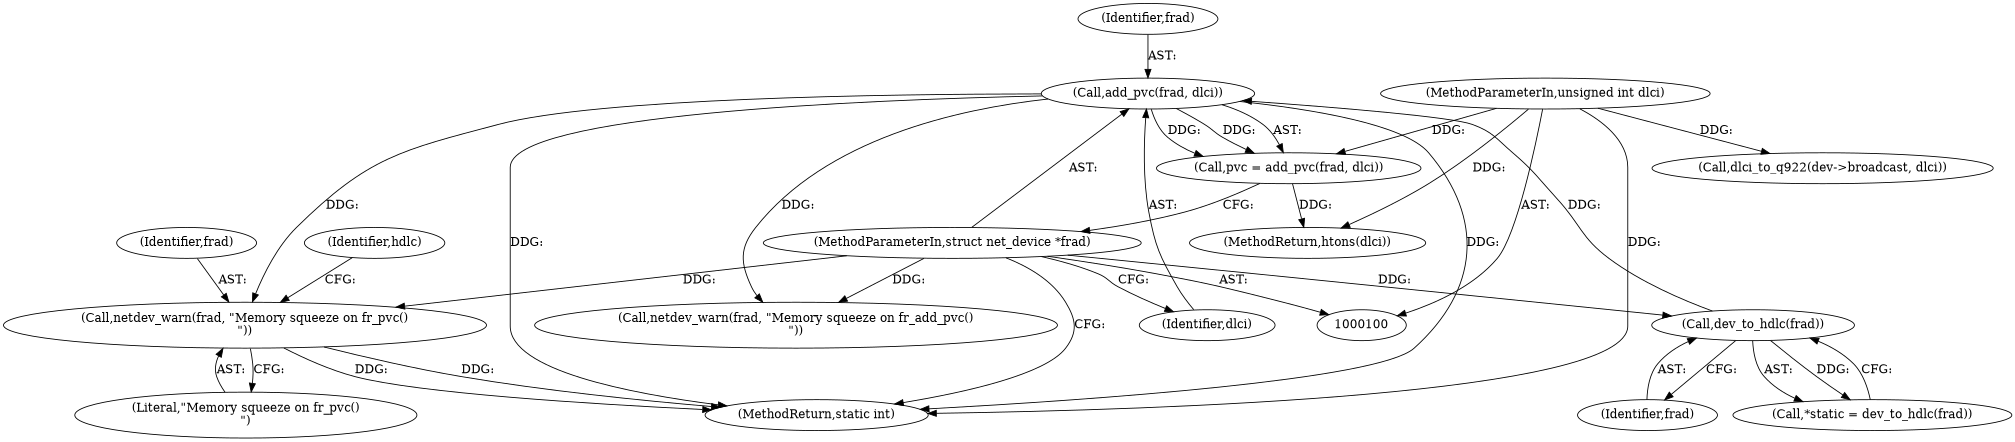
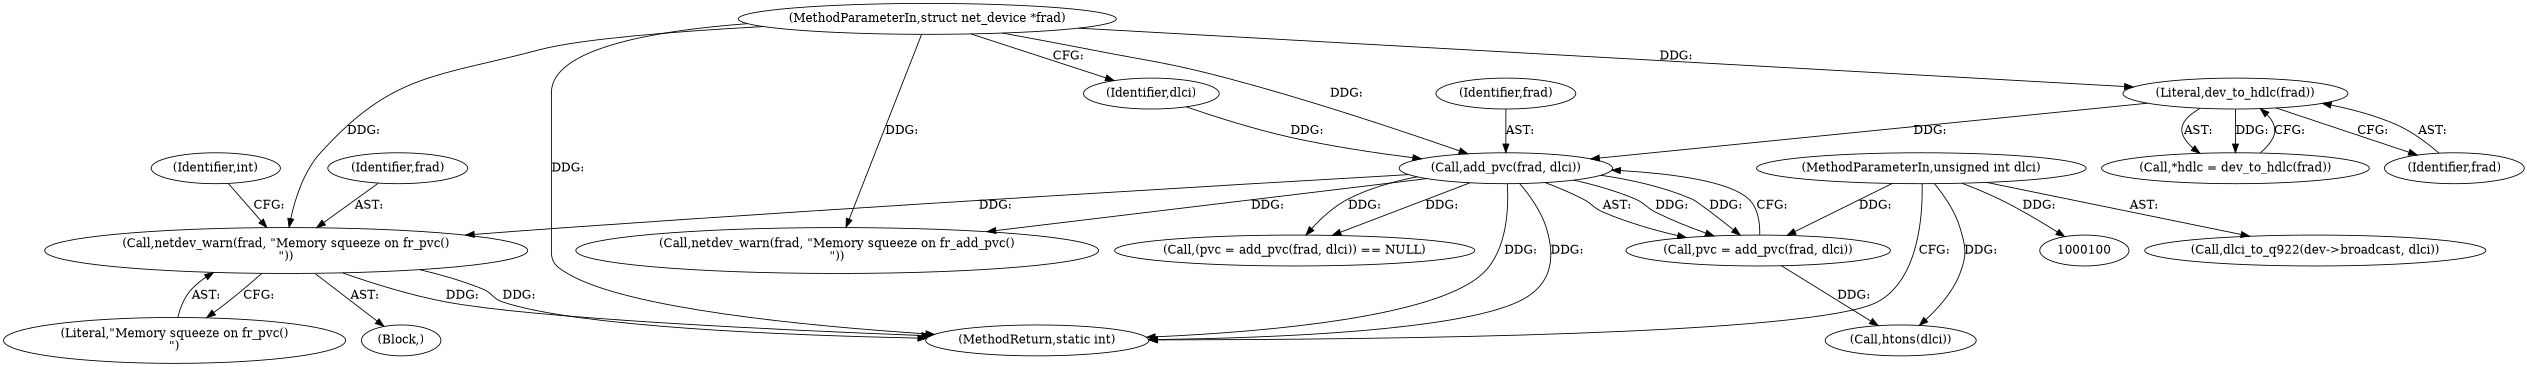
  digraph {
    n1 [label="(Call,netdev_warn(frad, \"Memory squeeze on fr_pvc()\n\"))"]
+   n2 [label="(Block,)"]
    n3 [label="(MethodReturn,static int)"]
    n4 [label="(Literal,\"Memory squeeze on fr_pvc()\n\")"]
    n5 [label="(Call,add_pvc(frad, dlci))"]
+   n6 [label="(Call,(pvc = add_pvc(frad, dlci)) == NULL)"]
    n7 [label="(Call,netdev_warn(frad, \"Memory squeeze on fr_add_pvc()\n\"))"]
    n8 [label="(Call,pvc = add_pvc(frad, dlci))"]
-   n9 [label="(MethodReturn,htons(dlci))"]
+   n9 [label="(Call,htons(dlci))"]
    n10 [label="(Identifier,dlci)"]
-   n11 [label="(Call,dev_to_hdlc(frad))"]
-   n12 [label="(Call,*static = dev_to_hdlc(frad))"]
+   n11 [label="(Literal,dev_to_hdlc(frad))"]
+   n12 [label="(Call,*hdlc = dev_to_hdlc(frad))"]
    n13 [label="(Identifier,frad)"]
    n14 [label="(MethodParameterIn,struct net_device *frad)"]
    1000100
    n16 [label="(MethodParameterIn,unsigned int dlci)"]
    n17 [label="(Call,dlci_to_q922(dev->broadcast, dlci))"]
    n18 [label="(Identifier,frad)"]
-   n19 [label="(Identifier,hdlc)"]
+   n19 [label="(Identifier,int)"]
    n20 [label="(Identifier,frad)"]
+   n1 -> n2 [label="AST: "]
    n1 -> n3 [label="DDG: "]
    n1 -> n3 [label="DDG: "]
    n1 -> n4 [label="CFG: "]
    n4 -> n1 [label="AST: "]
    n5 -> n1 [label="DDG: "]
    n5 -> n3 [label="DDG: "]
    n5 -> n3 [label="DDG: "]
+   n5 -> n6 [label="DDG: "]
+   n5 -> n6 [label="DDG: "]
    n5 -> n7 [label="DDG: "]
    n5 -> n8 [label="AST: "]
    n5 -> n8 [label="DDG: "]
    n5 -> n8 [label="DDG: "]
-   n8 -> n14 [label="CFG: "]
+   n8 -> n5 [label="CFG: "]
    n8 -> n9 [label="DDG: "]
-   n10 -> n5 [label="AST: "]
+   n10 -> n5 [label="DDG: "]
    n11 -> n5 [label="DDG: "]
    n11 -> n12 [label="AST: "]
    n11 -> n12 [label="DDG: "]
    n11 -> n13 [label="CFG: "]
    n12 -> n11 [label="CFG: "]
    n13 -> n11 [label="AST: "]
    n14 -> n1 [label="DDG: "]
-   n14 -> n3 [label="CFG: "]
-   n14 -> n5 [label="AST: "]
+   n14 -> n3 [label="DDG: "]
+   n14 -> n5 [label="DDG: "]
    n14 -> n7 [label="DDG: "]
    n14 -> n10 [label="CFG: "]
    n14 -> n11 [label="DDG: "]
-   n14 -> 1000100 [label="AST: "]
-   n16 -> n3 [label="DDG: "]
+   n16 -> n3 [label="CFG: "]
    n16 -> n8 [label="DDG: "]
    n16 -> n9 [label="DDG: "]
-   n16 -> 1000100 [label="AST: "]
-   n16 -> n17 [label="DDG: "]
+   n16 -> 1000100 [label="DDG: "]
+   n16 -> n17 [label="AST: "]
    n18 -> n1 [label="AST: "]
    n19 -> n1 [label="CFG: "]
    n20 -> n5 [label="AST: "]
  }
